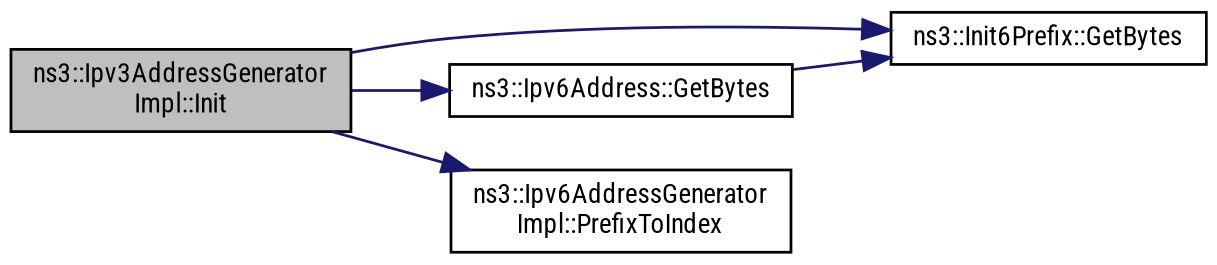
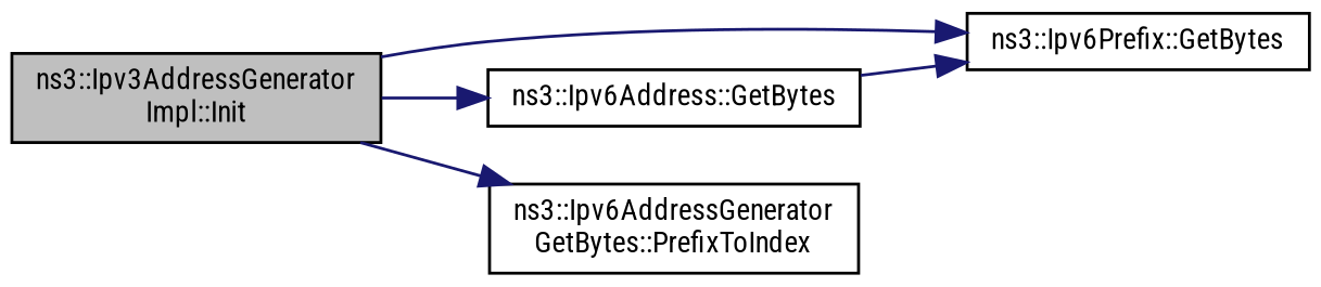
  digraph {
    fontname="Roboto Condensed"
    rankdir=LR
    node [color=black fillcolor=white fontname="Roboto Condensed" fontsize=10 shape=record style=filled]
    edge [color=midnightblue fontname="Roboto Condensed" fontsize=10 labelfontname=Helvetica labelfontsize=10 style=solid]
    n1 [fillcolor=grey75 fontcolor=black height=0.2 label="ns3::Ipv3AddressGenerator\lImpl::Init" width=0.4]
-   n2 [height=0.2 label="ns3::Init6Prefix::GetBytes" width=0.4]
+   n2 [height=0.2 label="ns3::Ipv6Prefix::GetBytes" width=0.4]
    n3 [height=0.2 label="ns3::Ipv6Address::GetBytes" width=0.4]
-   n4 [height=0.2 label="ns3::Ipv6AddressGenerator\lImpl::PrefixToIndex" width=0.4]
+   n4 [height=0.2 label="ns3::Ipv6AddressGenerator\lGetBytes::PrefixToIndex" width=0.4]
    n1 -> n2
    n1 -> n3
    n1 -> n4
    n3 -> n2
  }
